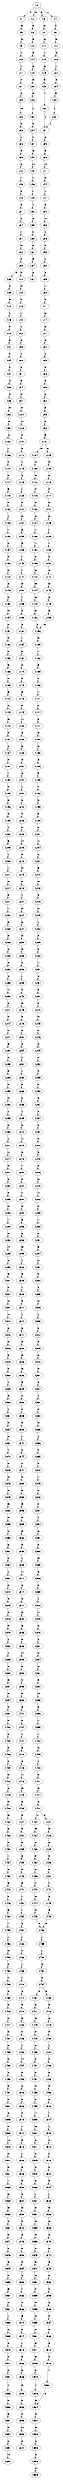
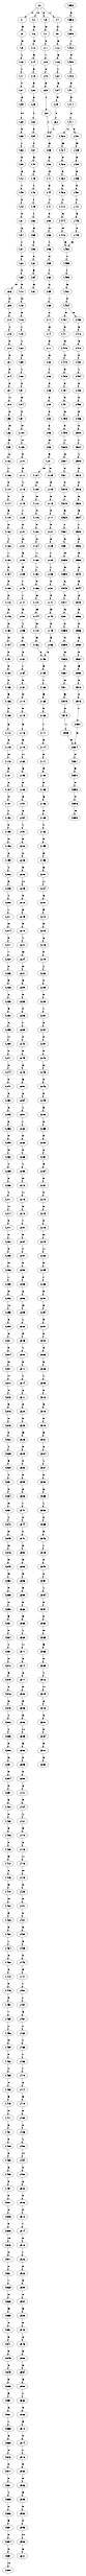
  strict digraph {
    S0
    S1
    S2
    S3
    S4
    S5
    S6
    S7
    S8
    S9
    S10
    S11
    S12
    S13
    S14
    S15
    S16
    S17
    S18
    S19
    S20
    S21
    S22
    S23
    S24
    S25
    S26
    S27
    S28
    S29
    S30
    S31
    S32
    S33
    S34
    S35
    S36
    S37
    S38
    S39
    S40
    S41
    S42
    S43
    S44
    S45
    S46
    S47
    S48
    S49
    S50
    S51
    S52
    S53
    S54
    S55
    S56
    S57
    S58
    S59
    S60
    S61
    S62
    S63
    S64
    S65
    S66
    S70
    S67
    S68
    S69
    S71
    S72
    S73
    S74
    S75
    S76
    S77
    S78
    S79
    S80
    S81
    S82
    S83
    S84
    S85
    S86
    S87
    S88
    S89
    S90
    S91
    S92
    S93
    S94
    S95
    S96
    S97
    S98
    S99
    S100
    S101
    S102
    S103
    S104
    S105
    S106
    S107
    S108
    S109
    S110
    S111
    S112
    S113
    S114
    S115
    S116
    S117
    S118
    S119
    S120
    S121
    S122
    S123
    S124
    S125
    S126
    S127
    S128
    S129
    S130
    S131
    S132
    S133
    S134
    S135
    S136
    S137
    S138
    S139
    S140
    S141
    S142
    S143
    S144
    S145
    S146
    S147
    S148
    S149
    S150
    S151
    S152
    S153
    S154
    S155
    S156
    S157
    S158
    S159
    S160
    S161
    S162
    S163
    S164
    S165
    S166
    S167
    S168
    S169
    S170
    S171
    S172
    S173
    S174
    S175
    S176
    S177
    S178
    S179
    S180
    S181
    S182
    S183
    S184
    S185
    S186
    S187
    S188
    S189
    S190
    S191
    S192
    S193
    S194
    S195
    S196
    S197
    S198
    S199
    S200
    S201
    S202
    S203
    S204
    S205
    S206
    S207
    S208
    S209
    S210
    S211
    S212
    S213
    S214
    S215
    S216
    S217
    S218
    S219
    S220
    S221
    S222
    S223
    S224
    S225
    S226
    S227
    S228
    S229
    S230
    S231
    S232
    S233
    S234
    S235
    S236
    S237
    S238
    S239
    S240
    S241
    S242
    S243
    S244
    S245
    S246
    S247
    S248
    S249
    S250
    S251
    S252
    S253
    S254
    S255
    S256
    S257
    S258
    S259
    S260
    S261
    S262
    S263
    S264
    S265
    S266
    S267
    S268
    S269
    S270
    S271
    S272
    S273
    S274
    S275
    S276
    S277
    S278
    S279
    S280
    S281
    S282
    S283
    S284
    S285
    S286
    S287
    S288
    S289
    S290
    S291
    S292
    S293
    S294
    S295
    S296
    S297
    S298
    S299
    S300
    S301
    S302
    n304 [label=S603]
    S304
    S305
    S306
    S307
    S308
    S309
    S310
    S311
    S312
    S313
    S314
    S315
    S316
    S317
    S318
    S319
    S320
    S321
    S322
    S323
    S324
    S325
    S326
    S327
    S328
    S329
    S330
    S331
    S332
    S333
    S334
    S335
    S336
    S337
    S338
    S339
    S340
    S341
    S342
    S343
    S344
    S345
    S346
    S347
    S348
    S349
    S350
    S351
    S352
    S353
    S354
    S355
    S356
    S357
    S358
    S359
    S360
    S361
    S362
    S363
    S364
    S365
    S366
    S367
    S368
    S369
    S370
    S371
    S372
    S373
    S374
    S375
    S376
    S377
    S378
    S379
    S380
    S381
    S382
    S383
    S384
    S385
    S386
    S387
    S388
    S389
    S390
    S391
    S392
    S393
    S394
    S395
    S396
    S397
    S398
    S399
    S400
    S401
    S402
    S403
    S404
    S405
    S406
    S407
    S408
    S409
    S410
    S411
    S412
    S413
    S414
    S415
    S416
    S417
    S418
    S419
    S420
    S421
    S422
    S423
    S424
    S425
    S426
    S427
    S428
    S429
    S430
    S431
    S432
    S433
    S434
    S435
    S436
    S437
    S438
    S439
    S440
    S441
    S442
    S443
    S444
    S445
    S446
    S447
    S448
    S449
    S450
    S451
    S452
    S453
    S454
    S455
    S456
    S457
    S458
    S459
    S460
    S461
    S462
    S463
    S464
    S465
    S466
    S467
    S468
    S469
    S470
    S471
    S472
    S473
    S474
    S475
    S476
    S477
    S478
    S479
    S480
    S481
    S482
    S483
    S484
    S485
    S486
    S487
    S488
    S489
    S490
    S491
    S492
    S493
    S494
    S495
    S496
    S497
    S498
    S499
    S500
    S501
    S502
    S503
    S504
    S505
    S506
    S507
    S508
    S509
    S510
    S511
    S512
    S513
    S514
    S515
    S516
    S517
    S518
    S519
    S520
    S521
    S522
    S523
    S524
    S525
    S526
    S527
    S528
    S529
    S530
    S531
    S532
    S533
    S534
    S535
    S536
    S537
    S538
    S539
    S540
    S541
    S542
    S543
    S544
    S545
    S546
    S547
    S548
    S549
    S550
    S551
    S552
    S553
    S554
    S555
    S556
    S557
    S558
    S559
    S560
    S561
    S562
    S563
    S564
    S565
    S566
    S567
    S568
    S569
    S570
    S571
    S572
    S573
    S574
    S575
    S576
    S577
    S578
    S579
    S580
    S581
    S582
    S583
    S584
    S585
    S586
    S587
    S588
    S589
    S590
    S591
    S592
    S593
    S594
    S595
    S596
    S597
    S598
    S599
    S600
    S601
    S0 -> S1 [label=Y]
    S0 -> S2 [label=M]
    S0 -> S3 [label=Q]
    S0 -> S4 [label=V]
    S1 -> S5 [label=R]
    S2 -> S6 [label=K]
    S3 -> S7 [label=R]
    S4 -> S8 [label=L]
    S5 -> S9 [label=D]
    S6 -> S10 [label=R]
    S7 -> S11 [label=G]
    S8 -> S12 [label=R]
    S9 -> S13 [label=S]
    S10 -> S14 [label=G]
    S11 -> S15 [label=V]
    S12 -> S16 [label=G]
    S13 -> S17 [label=V]
    S14 -> S18 [label=F]
    S15 -> S19 [label=G]
    S16 -> S20 [label=V]
    S17 -> S21 [label=Y]
    S18 -> S22 [label=R]
    S19 -> S23 [label=F]
    S20 -> S24 [label=G]
    S21 -> S25 [label=G]
    S22 -> S26 [label=D]
    S23 -> S27 [label=I]
    S24 -> S28 [label=F]
    S25 -> S29 [label=M]
    S26 -> S30 [label=S]
    S27 -> S31 [label=S]
    S28 -> S32 [label=I]
    S29 -> S33 [label=L]
    S30 -> S34 [label=L]
    S31 -> S35 [label=Q]
    S32 -> S31 [label=S]
    S33 -> S36 [label=I]
    S34 -> S37 [label=Y]
    S35 -> S38 [label=F]
    S36 -> S39 [label=A]
    S37 -> S40 [label=G]
    S38 -> S41 [label=M]
    S39 -> S42 [label=G]
    S40 -> S43 [label=M]
    S41 -> S44 [label=D]
    S42 -> S45 [label=V]
    S43 -> S46 [label=S]
    S44 -> S47 [label=V]
    S45 -> S48 [label=L]
    S46 -> S49 [label=I]
    S47 -> S50 [label=L]
    S48 -> S51 [label=L]
    S49 -> S52 [label=S]
    S50 -> S53 [label=W]
    S51 -> S54 [label=G]
    S52 -> S55 [label=G]
    S53 -> S56 [label=S]
    S54 -> S57 [label=V]
    S55 -> S58 [label=L]
    S56 -> S59 [label=D]
    S57 -> S60 [label=N]
    S58 -> S61 [label=L]
    S59 -> S62 [label=S]
    S60 -> S63 [label=L]
    S61 -> S64 [label=F]
    S62 -> S65 [label=C]
    S63 -> S66 [label=L]
    S63 -> S70 [label=F]
    S64 -> S67 [label=G]
    S65 -> S68 [label=V]
    S66 -> S69 [label=A]
    S70 -> S73 [label=N]
    S68 -> S71 [label=L]
    S69 -> S72 [label=Q]
    S71 -> S74 [label=N]
    S72 -> S75 [label=S]
    S73 -> S76 [label=L]
    S74 -> S77 [label=F]
    S75 -> S78 [label=L]
    S76 -> S79 [label=V]
    S77 -> S80 [label=Q]
    S78 -> S81 [label=D]
    S79 -> S82 [label=S]
    S80 -> S83 [label=S]
    S81 -> S84 [label=L]
    S82 -> S85 [label=Q]
    S83 -> S86 [label=L]
    S84 -> S87 [label=L]
    S85 -> S88 [label=S]
    S86 -> S89 [label=L]
    S87 -> S90 [label=W]
    S88 -> S91 [label=L]
    S89 -> S92 [label=L]
    S90 -> S93 [label=A]
    S91 -> S94 [label=D]
    S92 -> S95 [label=P]
    S93 -> S96 [label=N]
    S94 -> S97 [label=L]
    S95 -> S98 [label=E]
    S96 -> S99 [label=E]
    S97 -> S100 [label=K]
    S98 -> S101 [label=F]
    S99 -> S102 [label=C]
    S100 -> S103 [label=W]
    S101 -> S104 [label=H]
    S101 -> S105 [label=R]
    S102 -> S106 [label=V]
    S103 -> S107 [label=A]
    S104 -> S108 [label=K]
    S105 -> S109 [label=K]
    S106 -> S110 [label=L]
    S107 -> S111 [label=D]
    S108 -> S112 [label=E]
    S109 -> S113 [label=E]
    S110 -> S114 [label=D]
    S111 -> S115 [label=S]
    S112 -> S116 [label=A]
    S113 -> S117 [label=A]
    S114 -> S118 [label=F]
    S115 -> S119 [label=C]
    S116 -> S120 [label=L]
    S117 -> S121 [label=L]
    S118 -> S122 [label=E]
    S119 -> S123 [label=V]
    S120 -> S124 [label=A]
    S121 -> S125 [label=P]
    S122 -> S126 [label=S]
    S123 -> S127 [label=L]
    S124 -> S128 [label=V]
    S125 -> S129 [label=V]
    S126 -> S130 [label=V]
    S127 -> S131 [label=N]
    S128 -> S132 [label=V]
    S129 -> S133 [label=V]
    S130 -> S134 [label=L]
    S131 -> S135 [label=F]
    S132 -> S136 [label=L]
    S133 -> S137 [label=L]
    S134 -> S138 [label=T]
    S135 -> S139 [label=E]
    S136 -> S140 [label=Q]
    S137 -> S141 [label=Q]
    S138 -> S142 [label=L]
    S139 -> S143 [label=I]
    S140 -> S144 [label=H]
    S141 -> S145 [label=H]
    S142 -> S146 [label=G]
    S143 -> S147 [label=V]
    S144 -> S148 [label=G]
    S145 -> S149 [label=G]
    S146 -> S150 [label=T]
    S147 -> S151 [label=F]
    S148 -> S152 [label=E]
    S149 -> S153 [label=E]
    S150 -> S154 [label=K]
    S151 -> S155 [label=S]
    S152 -> S156 [label=G]
    S153 -> S156 [label=G]
    S154 -> S157 [label=E]
    S155 -> S158 [label=T]
    S156 -> S159 [label=R]
    S157 -> S160 [label=T]
    S158 -> S161 [label=G]
    S159 -> S162 [label=V]
    S160 -> S163 [label=D]
    S161 -> S164 [label=I]
    S162 -> S165 [label=E]
    S163 -> S166 [label=F]
    S164 -> S167 [label=T]
    S165 -> S168 [label=T]
    S166 -> S169 [label=E]
    S167 -> S170 [label=N]
    S168 -> S171 [label=V]
    S169 -> S172 [label=E]
    S170 -> S173 [label=E]
    S171 -> S174 [label=F]
    S172 -> S175 [label=G]
    S173 -> S176 [label=F]
    S174 -> S177 [label=T]
    S175 -> S178 [label=H]
    S176 -> S179 [label=E]
    S177 -> S180 [label=R]
    S178 -> S181 [label=D]
    S179 -> S182 [label=W]
    S180 -> S183 [label=R]
    S181 -> S184 [label=C]
    S182 -> S185 [label=G]
    S183 -> S186 [label=G]
    S184 -> S187 [label=A]
    S185 -> S188 [label=D]
    S186 -> S189 [label=E]
    S187 -> S190 [label=I]
    S188 -> S191 [label=Q]
    S189 -> S192 [label=Y]
    S190 -> S193 [label=L]
    S191 -> S194 [label=C]
    S192 -> S195 [label=D]
    S193 -> S196 [label=R]
    S194 -> S197 [label=S]
    S195 -> S198 [label=F]
    S196 -> S199 [label=G]
    S197 -> S200 [label=T]
    S198 -> S201 [label=E]
    S199 -> S202 [label=S]
    S200 -> S203 [label=L]
    S201 -> S204 [label=W]
    S202 -> S205 [label=F]
    S203 -> S206 [label=P]
    S204 -> S207 [label=G]
    S205 -> S208 [label=S]
    S206 -> S209 [label=M]
    S207 -> S210 [label=E]
    S208 -> S211 [label=V]
    S209 -> S212 [label=T]
    S210 -> S213 [label=K]
    S211 -> S214 [label=N]
    S212 -> S215 [label=N]
    S213 -> S216 [label=C]
    S214 -> S217 [label=P]
    S215 -> S218 [label=D]
    S216 -> S219 [label=A]
    S217 -> S220 [label=V]
    S218 -> S221 [label=S]
    S219 -> S222 [label=S]
    S220 -> S223 [label=E]
    S221 -> S224 [label=H]
    S222 -> S225 [label=L]
    S223 -> S226 [label=D]
    S224 -> S227 [label=N]
    S225 -> S228 [label=P]
    S226 -> S229 [label=G]
    S227 -> S230 [label=R]
    S228 -> S231 [label=V]
    S229 -> S232 [label=Q]
    S230 -> S233 [label=F]
    S231 -> S234 [label=G]
    S232 -> S235 [label=G]
    S233 -> S236 [label=L]
    S234 -> S237 [label=T]
    S235 -> S238 [label=W]
    S236 -> S239 [label=I]
    S237 -> S240 [label=L]
    S238 -> S241 [label=P]
    S239 -> S242 [label=L]
    S240 -> S243 [label=N]
    S241 -> S244 [label=A]
    S242 -> S245 [label=P]
    S243 -> S246 [label=L]
    S244 -> S247 [label=L]
    S245 -> S248 [label=D]
    S246 -> S249 [label=T]
    S247 -> S250 [label=G]
    S248 -> S251 [label=E]
    S249 -> S252 [label=E]
    S250 -> S253 [label=C]
    S251 -> S254 [label=C]
    S252 -> S255 [label=T]
    S253 -> S256 [label=P]
    S254 -> S257 [label=S]
    S255 -> S258 [label=D]
    S256 -> S259 [label=A]
    S257 -> S260 [label=I]
    S258 -> S261 [label=C]
    S259 -> S262 [label=N]
    S260 -> S263 [label=A]
    S261 -> S264 [label=G]
    S262 -> S265 [label=S]
    S263 -> S266 [label=T]
    S264 -> S267 [label=L]
    S265 -> S268 [label=D]
    S266 -> S269 [label=S]
    S267 -> S270 [label=T]
    S268 -> S271 [label=S]
    S269 -> S272 [label=N]
    S270 -> S273 [label=T]
    S271 -> S274 [label=W]
    S272 -> S275 [label=W]
    S273 -> S276 [label=T]
    S274 -> S277 [label=T]
    S275 -> S278 [label=D]
    S276 -> S279 [label=N]
    S277 -> S280 [label=T]
    S278 -> S281 [label=V]
    S279 -> S282 [label=W]
    S280 -> S283 [label=T]
    S281 -> S284 [label=A]
    S282 -> S285 [label=D]
    S283 -> S286 [label=N]
    S284 -> S287 [label=Y]
    S285 -> S288 [label=V]
    S286 -> S289 [label=V]
    S287 -> S290 [label=R]
    S288 -> S291 [label=D]
    S289 -> S292 [label=R]
    S290 -> S293 [label=E]
    S291 -> S294 [label=F]
    S292 -> S295 [label=M]
    S293 -> S296 [label=C]
    S294 -> S297 [label=R]
    S295 -> S298 [label=C]
    S296 -> S299 [label=H]
    S297 -> S300 [label=T]
    S298 -> S301 [label=Q]
    S299 -> S302 [label=S]
    S300 -> n304 [label=C]
    S301 -> S304 [label=L]
    S302 -> S305 [label=F]
    n304 -> S306 [label=K]
    S304 -> S307 [label=N]
    S305 -> S308 [label=S]
    S306 -> S309 [label=S]
    S307 -> S310 [label=W]
    S308 -> S311 [label=K]
    S309 -> S312 [label=P]
    S310 -> S313 [label=Q]
    S311 -> S314 [label=S]
    S312 -> S315 [label=Q]
    S313 -> S316 [label=D]
    S314 -> S317 [label=G]
    S315 -> S318 [label=L]
    S316 -> S319 [label=E]
    S317 -> S320 [label=D]
    S318 -> S321 [label=R]
    S319 -> S322 [label=L]
    S320 -> S323 [label=F]
    S321 -> S324 [label=G]
    S322 -> S325 [label=S]
    S323 -> S326 [label=H]
    S324 -> S327 [label=S]
    S325 -> S328 [label=G]
    S326 -> S329 [label=E]
    S327 -> S330 [label=T]
    S328 -> S331 [label=S]
    S329 -> S332 [label=L]
    S330 -> S333 [label=N]
    S331 -> S334 [label=A]
    S332 -> S335 [label=L]
    S333 -> S336 [label=S]
    S334 -> S337 [label=R]
    S335 -> S338 [label=P]
    S336 -> S339 [label=L]
    S337 -> S340 [label=S]
    S338 -> S341 [label=V]
    S339 -> S342 [label=P]
    S340 -> S343 [label=R]
    S341 -> S344 [label=T]
    S342 -> S345 [label=V]
    S343 -> S346 [label=N]
    S344 -> S347 [label=Y]
    S345 -> S348 [label=T]
    S346 -> S349 [label=R]
    S347 -> S350 [label=N]
    S348 -> S351 [label=L]
    S349 -> S352 [label=H]
    S350 -> S353 [label=K]
    S351 -> S354 [label=S]
    S352 -> S355 [label=A]
    S353 -> S356 [label=E]
    S354 -> S357 [label=R]
    S355 -> S358 [label=A]
    S356 -> S359 [label=E]
    S357 -> S360 [label=T]
    S358 -> S361 [label=E]
    S359 -> S362 [label=E]
    S360 -> S363 [label=H]
    S361 -> S364 [label=L]
    S362 -> S365 [label=R]
    S363 -> S366 [label=E]
    S364 -> S367 [label=S]
    S365 -> S368 [label=S]
    S366 -> S369 [label=L]
    S367 -> S370 [label=A]
    S368 -> S371 [label=W]
    S369 -> S372 [label=S]
    S370 -> S373 [label=G]
    S371 -> S374 [label=G]
    S372 -> S375 [label=W]
    S373 -> S376 [label=C]
    S374 -> S377 [label=C]
    S375 -> S378 [label=G]
    S376 -> S379 [label=R]
    S377 -> S380 [label=K]
    S378 -> S381 [label=C]
    S379 -> S382 [label=S]
    S380 -> S383 [label=E]
    S381 -> S384 [label=A]
    S382 -> S385 [label=S]
    S383 -> S386 [label=R]
    S384 -> S387 [label=R]
    S385 -> S388 [label=T]
    S386 -> S389 [label=M]
    S387 -> S390 [label=R]
    S388 -> S391 [label=R]
    S389 -> S392 [label=E]
-   S390 -> S393 [label=M]
    S391 -> S394 [label=R]
    S392 -> S395 [label=A]
    S393 -> S396 [label=D]
    S394 -> S397 [label=T]
    S395 -> S398 [label=A]
    S396 -> S399 [label=V]
    S397 -> S400 [label=E]
    S398 -> S401 [label=G]
    S399 -> S402 [label=V]
    S400 -> S403 [label=T]
    S401 -> S404 [label=P]
    S402 -> S405 [label=A]
    S403 -> S406 [label=P]
    S404 -> S407 [label=S]
    S405 -> S408 [label=S]
    S406 -> S409 [label=L]
    S407 -> S410 [label=R]
    S408 -> S411 [label=D]
    S409 -> S412 [label=R]
    S410 -> S413 [label=C]
    S411 -> S414 [label=R]
    S412 -> S415 [label=C]
    S413 -> S416 [label=W]
    S414 -> S417 [label=C]
    S415 -> S418 [label=R]
    S416 -> S419 [label=H]
    S417 -> S420 [label=W]
    S417 -> S421 [label=L]
    S418 -> S422 [label=H]
    S419 -> S423 [label=D]
    S420 -> S424 [label=H]
    S421 -> S425 [label=H]
    S422 -> S426 [label=E]
    S423 -> S427 [label=P]
    S424 -> S428 [label=D]
    S425 -> S429 [label=D]
    S426 -> S430 [label=P]
    S427 -> S431 [label=T]
    S428 -> S432 [label=P]
    S429 -> S433 [label=P]
    S430 -> S434 [label=V]
    S431 -> S435 [label=F]
    S432 -> S436 [label=T]
    S433 -> S437 [label=T]
    S434 -> S438 [label=Q]
    S435 -> S439 [label=G]
    S436 -> S440 [label=Y]
    S437 -> S441 [label=Y]
    S438 -> S442 [label=G]
    S439 -> S443 [label=L]
    S440 -> S444 [label=G]
    S441 -> S445 [label=G]
    S442 -> S446 [label=L]
    S443 -> S447 [label=F]
    S444 -> S448 [label=Q]
    S445 -> S449 [label=Q]
    S446 -> S450 [label=F]
    S447 -> S451 [label=V]
    S448 -> S452 [label=F]
    S449 -> S452 [label=F]
    S450 -> S453 [label=V]
    S451 -> S454 [label=I]
    S452 -> S455 [label=V]
    S453 -> S456 [label=I]
    S454 -> S457 [label=G]
    S455 -> S458 [label=I]
    S456 -> S459 [label=N]
    S457 -> S460 [label=V]
    S458 -> S461 [label=G]
    S459 -> S462 [label=L]
    S460 -> S463 [label=Y]
    S461 -> S464 [label=A]
    S462 -> S465 [label=Y]
    S463 -> S466 [label=V]
    S464 -> S467 [label=L]
    S464 -> S468 [label=F]
    S465 -> S469 [label=Q]
    S466 -> S470 [label=I]
    S467 -> S471 [label=F]
    S468 -> S472 [label=F]
    S469 -> S473 [label=F]
    S470 -> S474 [label=C]
    S471 -> S475 [label=G]
    S472 -> S476 [label=G]
    S473 -> S477 [label=A]
    S474 -> S478 [label=F]
    S475 -> S479 [label=A]
    S476 -> S480 [label=A]
    S477 -> S481 [label=F]
    S478 -> S482 [label=P]
    S479 -> S483 [label=F]
    S480 -> S484 [label=S]
    S481 -> S485 [label=L]
    S482 -> S486 [label=L]
    S483 -> S487 [label=T]
    S484 -> S488 [label=T]
    S485 -> S489 [label=T]
    S486 -> S490 [label=S]
    S487 -> S491 [label=L]
    S488 -> S492 [label=L]
    S489 -> S493 [label=C]
    S490 -> S494 [label=M]
    S491 -> S495 [label=Q]
    S492 -> S496 [label=P]
    S493 -> S497 [label=P]
    S494 -> S498 [label=L]
    S495 -> S499 [label=L]
    S496 -> S500 [label=L]
    S497 -> S501 [label=L]
    S498 -> S502 [label=C]
    S499 -> S503 [label=V]
    S500 -> S504 [label=V]
    S501 -> S505 [label=C]
    S502 -> S506 [label=A]
    S503 -> S507 [label=G]
    S504 -> S508 [label=S]
    S505 -> S509 [label=L]
    S506 -> S510 [label=L]
    S507 -> S511 [label=L]
    S508 -> S512 [label=L]
    S509 -> S513 [label=M]
    S510 -> S514 [label=V]
    S511 -> S515 [label=L]
    S512 -> S516 [label=L]
    S513 -> S517 [label=A]
    S514 -> S518 [label=F]
    S515 -> S519 [label=A]
    S516 -> S520 [label=A]
    S517 -> S521 [label=F]
    S518 -> S522 [label=I]
    S519 -> S523 [label=F]
    S520 -> S524 [label=F]
    S521 -> S525 [label=V]
    S522 -> S526 [label=R]
    S523 -> S527 [label=I]
    S524 -> S528 [label=I]
    S525 -> S529 [label=R]
    S526 -> S530 [label=K]
    S527 -> S531 [label=R]
    S528 -> S532 [label=R]
    S529 -> S533 [label=H]
    S530 -> S534 [label=Q]
    S531 -> S535 [label=K]
    S532 -> S536 [label=K]
    S533 -> S537 [label=Q]
    S534 -> S538 [label=F]
    S535 -> S539 [label=Q]
    S536 -> S540 [label=C]
    S537 -> S541 [label=F]
    S538 -> S542 [label=A]
    S539 -> S543 [label=C]
    S540 -> S544 [label=R]
    S541 -> S545 [label=P]
    S542 -> S546 [label=G]
    S543 -> S547 [label=R]
    S544 -> S548 [label=G]
    S545 -> S549 [label=G]
    S546 -> S550 [label=F]
    S547 -> S551 [label=G]
    S548 -> S552 [label=F]
    S549 -> S553 [label=F]
    S550 -> S554 [label=K]
    S551 -> S555 [label=L]
    S552 -> S556 [label=A]
    S553 -> S557 [label=E]
    S554 -> S558 [label=G]
    S555 -> S559 [label=A]
    S556 -> S560 [label=G]
    S557 -> S561 [label=G]
    S558 -> S562 [label=V]
    S559 -> S563 [label=G]
    S560 -> S564 [label=A]
    S561 -> S565 [label=I]
    S562 -> S566 [label=Q]
    S563 -> S567 [label=A]
    S564 -> S568 [label=E]
    S565 -> S569 [label=G]
    S566 -> S570 [label=E]
    S567 -> S571 [label=E]
    S568 -> S572 [label=E]
    S569 -> S573 [label=Q]
    S570 -> S574 [label=L]
    S571 -> S575 [label=E]
    S572 -> S576 [label=L]
    S573 -> S577 [label=L]
    S574 -> S578 [label=V]
    S575 -> S579 [label=L]
    S576 -> S580 [label=V]
    S577 -> S581 [label=L]
    S578 -> S582 [label=D]
    S579 -> S583 [label=V]
    S580 -> S584 [label=D]
    S581 -> S585 [label=S]
    S582 -> S586 [label=D]
    S583 -> S584 [label=D]
    S584 -> S587 [label=D]
    S585 -> S588 [label=D]
    S586 -> S589 [label=F]
    S587 -> S590 [label=F]
    S588 -> S591 [label=F]
    S589 -> S592 [label=T]
    S590 -> S593 [label=T]
    S591 -> S594 [label=D]
    S592 -> S595 [label=T]
    S593 -> S596 [label=A]
    S594 -> S597 [label=A]
    S595 -> S598 [label=M]
    S596 -> S599 [label=M]
    S597 -> S600 [label=M]
    S598 -> S601 [label=K]
  }
